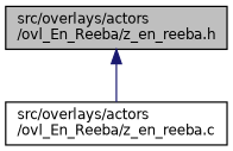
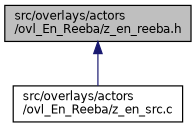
  digraph {
    node [color=black fontname=Helvetica fontsize=10 shape=record style=filled]
    n1 [fillcolor=grey75 fontcolor=black height=0.2 label="src/overlays/actors\l/ovl_En_Reeba/z_en_reeba.h" width=0.4]
-   n2 [fillcolor=white height=0.2 label="src/overlays/actors\l/ovl_En_Reeba/z_en_reeba.c" width=0.4]
+   n2 [fillcolor=white height=0.2 label="src/overlays/actors\l/ovl_En_Reeba/z_en_src.c" width=0.4]
    n1 -> n2 [color=midnightblue dir=back fontname=Helvetica fontsize=10 labelfontname=Helvetica labelfontsize=10 style=solid]
  }
